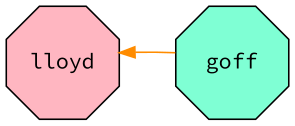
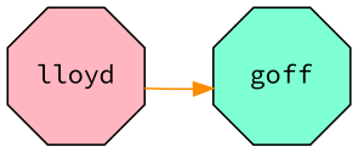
  digraph {
    rankdir=LR
    fontname="Source Code Pro"
    node [fixedsize=true shape=octagon style=filled fontname="Source Code Pro"]
    lloyd [fillcolor=lightpink height=1 width=1]
    goff [fillcolor=aquamarine height=1 width=1]
-   goff -> lloyd [arrowhead=normal color=darkorange penwidth=1 fontname="Source Code Pro"]
+   lloyd -> goff [arrowhead=normal color=darkorange penwidth=1 fontname="Source Code Pro"]
  }
